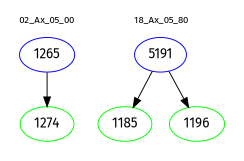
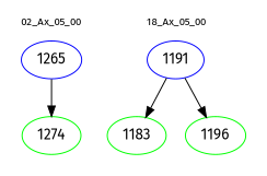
  digraph {
    fontname="Fira Sans"
    node [color=green fontname="Fira Sans"]
    edge [color=black fontname="Fira Sans"]
    n1 [color=blue label=1265]
    n2 [label=1274]
-   n3 [color=blue label=5191]
-   n4 [label=1185]
+   n3 [color=blue label=1191]
+   n4 [label=1183]
    n5 [label=1196]
    subgraph cluster_1 {
      color=white
      fontsize=10
      label="02_Ax_05_00"
      n1
      n2
    }
    subgraph cluster_2 {
      color=white
      fontsize=10
-     label="18_Ax_05_80"
+     label="18_Ax_05_00"
      n3
      n4
      n5
    }
    n1 -> n2
    n3 -> n4
    n3 -> n5
  }
